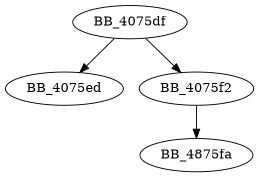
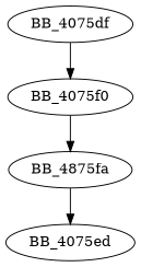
  digraph {
    BB_4075df
    BB_4075ed
-   BB_4075f2
+   BB_4075f2 [label=BB_4075f0]
    n4 [label=BB_4875fa]
-   BB_4075df -> BB_4075ed
+   n4 -> BB_4075ed
    BB_4075df -> BB_4075f2
    BB_4075f2 -> n4
  }
